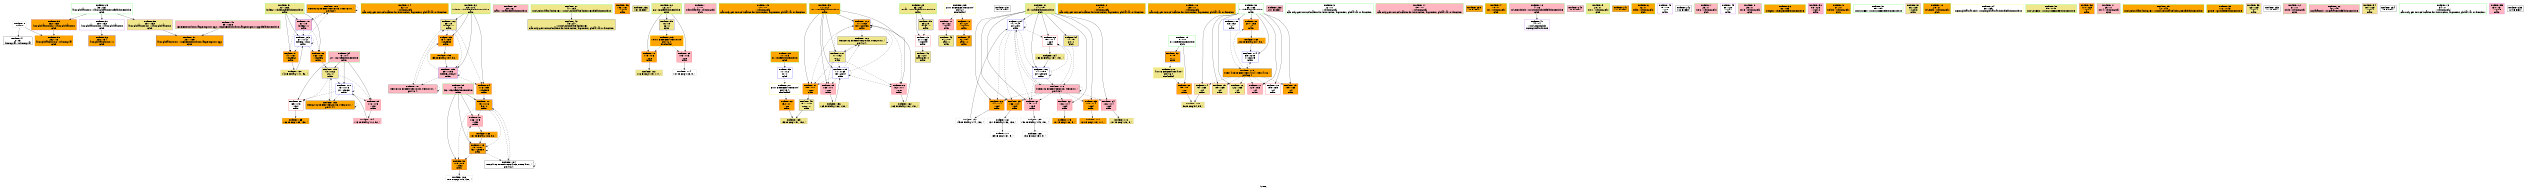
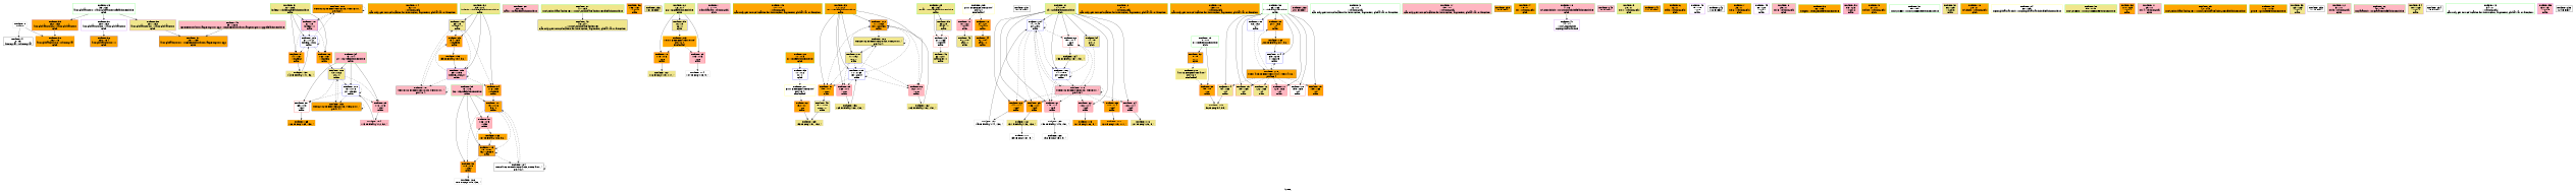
  digraph {
    label=SVFG
    node [color=green fillcolor=orange shape=record style=filled]
    edge [style=solid]
    n1 [color=grey fillcolor=white label="{NodeID: 0\nNullPtr}"]
    n2 [color=black fillcolor=white label="{NodeID: 41\n2\<--3\ndummyVal\<--dummyVal\n}"]
    n3 [color=blue label="{NodeID: 98\n232\<--3\nllvm.global_ctors_2\<--dummyVal\nGlob }" style="dotted,filled"]
    n4 [color=black label="{NodeID: 180\nMR_16V_2 = PHI(MR_16V_3, MR_16V_1, )\npts\{68 \}\n}"]
    n5 [color=blue fillcolor=lightpink label="{NodeID: 101\n67\<--9\nindex2\<--\nmain\n}"]
    n6 [color=red label="{NodeID: 81\n141\<--67\n\<--index2\nmain\n}"]
    n7 [color=red label="{NodeID: 82\n162\<--67\n\<--index2\nmain\n}"]
    n8 [color=blue fillcolor=white label="{NodeID: 103\n67\<--142\nindex2\<--inc\nmain\n}"]
    n9 [color=grey fillcolor=khaki label="{NodeID: 158\n142 = Binary(141, 92, )\n}"]
    n10 [color=blue fillcolor=khaki label="{NodeID: 108\n73\<--162\ni27\<--\nmain\n}"]
    n11 [color=blue label="{NodeID: 97\n231\<--35\nllvm.global_ctors_1\<--_GLOBAL__sub_I_WangDong_0_1.cpp\nGlob }"]
    n12 [label="{NodeID: 14\n92\<--1\n\<--dummyObj\nCan only get source location for instruction, argument, global var or function.}"]
    n13 [color=blue label="{NodeID: 111\n75\<--176\ni32\<--\nmain\n}"]
    n14 [color=red label="{NodeID: 90\n179\<--75\n\<--i32\nmain\n}"]
    n15 [color=red fillcolor=lightpink label="{NodeID: 91\n186\<--75\n\<--i32\nmain\n}"]
    n16 [color=blue label="{NodeID: 113\n75\<--187\ni32\<--inc38\nmain\n}"]
    n17 [color=black fillcolor=white label="{NodeID: 184\nMR_24V_2 = PHI(MR_24V_3, MR_24V_1, )\npts\{76 \}\n}"]
    n18 [color=grey fillcolor=white label="{NodeID: 166\n180 = cmp(179, 138, )\n}"]
    n19 [color=grey label="{NodeID: 163\n187 = Binary(186, 92, )\n}"]
    n20 [fillcolor=lightpink label="{NodeID: 28\n60\<--61\nmain\<--main_field_insensitive\n}"]
    n21 [color=black fillcolor=khaki label="{NodeID: 42\n46\<--47\n\<--_ZNSt8ios_base4InitD1Ev\nCan only get source location for instruction, argument, global var or function.}"]
    n22 [color=purple label="{NodeID: 56\n196\<--31\n\<--.str.5\nmain\n}"]
    n23 [color=black fillcolor=khaki label="{NodeID: 236\n131 = PHI()\n}"]
    n24 [color=red label="{NodeID: 70\n115\<--16\n\<--pg\nmain\n}"]
    n25 [color=grey fillcolor=khaki label="{NodeID: 167\n116 = cmp(115, 117, )\n}"]
    n26 [color=red label="{NodeID: 84\n176\<--69\n\<--index5\nmain\n}"]
    n27 [fillcolor=lightpink label="{NodeID: 1\n7\<--1\n__dso_handle\<--dummyObj\nGlob }"]
    n28 [color=black fillcolor=lightpink label="{NodeID: 181\nMR_18V_2 = PHI(MR_18V_3, MR_18V_1, )\npts\{70 \}\n}"]
    n29 [color=blue fillcolor=khaki label="{NodeID: 102\n69\<--9\nindex5\<--\nmain\n}"]
    n30 [color=red label="{NodeID: 83\n154\<--69\n\<--index5\nmain\n}"]
    n31 [color=blue fillcolor=lightpink label="{NodeID: 105\n69\<--155\nindex5\<--inc24\nmain\n}"]
    n32 [color=grey label="{NodeID: 159\n155 = Binary(154, 92, )\n}"]
    n33 [label="{NodeID: 15\n117\<--1\n\<--dummyObj\nCan only get source location for instruction, argument, global var or function.}"]
    n34 [color=blue label="{NodeID: 112\n71\<--183\nret\<--mul36\nmain\n}"]
    n35 [color=red fillcolor=lightpink label="{NodeID: 86\n182\<--71\n\<--ret\nmain\n}"]
    n36 [color=red label="{NodeID: 87\n190\<--71\n\<--ret\nmain\n}"]
    n37 [color=black fillcolor=khaki label="{NodeID: 182\nMR_20V_2 = PHI(MR_20V_3, MR_20V_1, )\npts\{72 \}\n}"]
    n38 [color=grey fillcolor=khaki label="{NodeID: 162\n183 = Binary(182, 151, )\n}"]
    n39 [color=black fillcolor=khaki label="{NodeID: 45\n191\<--190\nconv\<--\nmain\n}"]
    n40 [color=blue fillcolor=khaki label="{NodeID: 107\n71\<--92\nret\<--\nmain\n}"]
    n41 [color=grey fillcolor=khaki label="{NodeID: 169\n193 = cmp(191, 192, )\n}"]
    n42 [color=red fillcolor=lightpink label="{NodeID: 85\n168\<--71\n\<--ret\nmain\n}"]
    n43 [color=blue fillcolor=white label="{NodeID: 109\n71\<--169\nret\<--mul\nmain\n}"]
    n44 [fillcolor=khaki label="{NodeID: 29\n63\<--64\nretval\<--retval_field_insensitive\nmain\n}"]
    n45 [color=red fillcolor=white label="{NodeID: 73\n211\<--63\n\<--retval\nmain\n}"]
    n46 [color=blue fillcolor=khaki label="{NodeID: 99\n63\<--9\nretval\<--\nmain\n}"]
    n47 [color=black fillcolor=khaki label="{NodeID: 46\n62\<--211\nmain_ret\<--\nmain\n}"]
    n48 [color=yellow fillcolor=white label="{NodeID: 209\n2V_1 = ENCHI(MR_2V_0)\npts\{1 \}\nFun[main]}" style="double,filled"]
    n49 [color=red fillcolor=lightpink label="{NodeID: 71\n78\<--22\n\<--stdin\nmain\n}"]
    n50 [color=red label="{NodeID: 72\n84\<--27\n\<--stdout\nmain\n}"]
    n51 [color=black fillcolor=khaki label="{NodeID: 43\n81\<--78\ncall\<--\nmain\n}"]
    n52 [color=black label="{NodeID: 44\n87\<--84\ncall1\<--\nmain\n}"]
    n53 [color=purple fillcolor=white label="{NodeID: 57\n230\<--33\nllvm.global_ctors_0\<--llvm.global_ctors\nGlob }"]
    n54 [color=blue label="{NodeID: 96\n230\<--34\nllvm.global_ctors_0\<--\nGlob }"]
    n55 [color=black fillcolor=white label="{NodeID: 237\n197 = PHI()\n}"]
    n56 [color=grey fillcolor=lightpink label="{NodeID: 154\n173 = Binary(172, 92, )\n}"]
    n57 [color=blue fillcolor=white label="{NodeID: 110\n73\<--173\ni27\<--inc31\nmain\n}"]
    n58 [color=black label="{NodeID: 183\nMR_22V_2 = PHI(MR_22V_3, MR_22V_1, )\npts\{74 \}\n}"]
    n59 [color=red fillcolor=white label="{NodeID: 88\n165\<--73\n\<--i27\nmain\n}"]
    n60 [color=red fillcolor=lightpink label="{NodeID: 89\n172\<--73\n\<--i27\nmain\n}"]
    n61 [color=grey label="{NodeID: 165\n166 = cmp(165, 138, )\n}"]
    n62 [color=grey fillcolor=white label="{NodeID: 168\n152 = cmp(150, 9, )\n}"]
    n63 [color=grey fillcolor=khaki label="{NodeID: 156\n169 = Binary(168, 138, )\n}"]
    n64 [label="{NodeID: 2\n9\<--1\n\<--dummyObj\nCan only get source location for instruction, argument, global var or function.}"]
    n65 [label="{NodeID: 16\n138\<--1\n\<--dummyObj\nCan only get source location for instruction, argument, global var or function.}"]
    n66 [fillcolor=white label="{NodeID: 30\n65\<--66\ni\<--i_field_insensitive\nmain\n}"]
    n67 [color=red fillcolor=khaki label="{NodeID: 74\n94\<--65\n\<--i\nmain\n}"]
    n68 [color=red fillcolor=khaki label="{NodeID: 75\n109\<--65\n\<--i\nmain\n}"]
    n69 [color=red fillcolor=khaki label="{NodeID: 76\n122\<--65\n\<--i\nmain\n}"]
    n70 [color=red fillcolor=lightpink label="{NodeID: 77\n129\<--65\n\<--i\nmain\n}"]
    n71 [color=red fillcolor=white label="{NodeID: 78\n195\<--65\n\<--i\nmain\n}"]
    n72 [color=red label="{NodeID: 79\n199\<--65\n\<--i\nmain\n}"]
    n73 [color=red label="{NodeID: 80\n207\<--65\n\<--i\nmain\n}"]
    n74 [color=blue fillcolor=white label="{NodeID: 100\n65\<--92\ni\<--\nmain\n}"]
    n75 [color=blue fillcolor=white label="{NodeID: 114\n65\<--208\ni\<--inc49\nmain\n}"]
    n76 [color=grey fillcolor=khaki label="{NodeID: 175\n96 = cmp(94, 95, )\n}"]
    n77 [color=grey label="{NodeID: 160\n208 = Binary(207, 92, )\n}"]
    n78 [color=black label="{NodeID: 179\nMR_14V_3 = PHI(MR_14V_4, MR_14V_2, )\npts\{66 \}\n}"]
    n79 [color=yellow fillcolor=khaki label="{NodeID: 210\n4V_1 = ENCHI(MR_4V_0)\npts\{10 \}\nFun[main]}" style="double,filled"]
    n80 [color=red label="{NodeID: 60\n95\<--8\n\<--T\nmain\n}"]
    n81 [color=purple fillcolor=khaki label="{NodeID: 58\n231\<--33\nllvm.global_ctors_1\<--llvm.global_ctors\nGlob }"]
    n82 [color=black fillcolor=lightpink label="{NodeID: 238\n201 = PHI()\n}"]
    n83 [color=grey fillcolor=white label="{NodeID: 155\n150 = Binary(149, 151, )\n}"]
    n84 [fillcolor=white label="{NodeID: 3\n12\<--1\n\<--dummyObj\nCan only get source location for instruction, argument, global var or function.}"]
    n85 [fillcolor=lightpink label="{NodeID: 17\n151\<--1\n\<--dummyObj\nCan only get source location for instruction, argument, global var or function.}"]
    n86 [fillcolor=khaki label="{NodeID: 31\n67\<--68\nindex2\<--index2_field_insensitive\nmain\n}"]
    n87 [color=yellow fillcolor=white label="{NodeID: 211\n6V_1 = ENCHI(MR_6V_0)\npts\{13 \}\nFun[main]}" style="double,filled"]
    n88 [color=red label="{NodeID: 61\n192\<--11\n\<--N\nmain\n}"]
    n89 [color=purple label="{NodeID: 59\n232\<--33\nllvm.global_ctors_2\<--llvm.global_ctors\nGlob }"]
    n90 [color=black label="{NodeID: 239\n88 = PHI()\n}"]
    n91 [color=grey label="{NodeID: 170\n120 = cmp(119, 117, )\n}"]
    n92 [label="{NodeID: 4\n18\<--1\n.str\<--dummyObj\nGlob }"]
    n93 [fillcolor=lightpink label="{NodeID: 18\n4\<--6\n_ZStL8__ioinit\<--_ZStL8__ioinit_field_insensitive\nGlob }"]
    n94 [color=purple fillcolor=white label="{NodeID: 47\n44\<--4\n\<--_ZStL8__ioinit\n__cxx_global_var_init\n}"]
    n95 [fillcolor=khaki label="{NodeID: 32\n69\<--70\nindex5\<--index5_field_insensitive\nmain\n}"]
    n96 [color=black fillcolor=lightpink label="{NodeID: 240\n98 = PHI()\n}"]
    n97 [color=grey fillcolor=white label="{NodeID: 157\n145 = Binary(144, 138, )\n}"]
    n98 [color=blue fillcolor=white label="{NodeID: 104\n14\<--145\npd\<--div\nmain\n}"]
    n99 [color=red label="{NodeID: 65\n136\<--14\n\<--pd\nmain\n}"]
    n100 [color=red label="{NodeID: 66\n144\<--14\n\<--pd\nmain\n}"]
    n101 [color=red fillcolor=lightpink label="{NodeID: 67\n149\<--14\n\<--pd\nmain\n}"]
    n102 [color=red fillcolor=white label="{NodeID: 68\n157\<--14\n\<--pd\nmain\n}"]
    n103 [color=blue fillcolor=white label="{NodeID: 106\n14\<--158\npd\<--div25\nmain\n}"]
    n104 [color=black fillcolor=lightpink label="{NodeID: 178\nMR_8V_2 = PHI(MR_8V_3, MR_8V_1, )\npts\{15 \}\n}"]
-   n105 [color=grey fillcolor=white label="{NodeID: 161\n137 = Binary(136, 138, )\n}"]
+   n105 [color=grey fillcolor=khaki label="{NodeID: 161\n137 = Binary(136, 138, )\n}"]
    n106 [color=grey fillcolor=khaki label="{NodeID: 164\n158 = Binary(157, 151, )\n}"]
    n107 [color=red fillcolor=lightpink label="{NodeID: 62\n106\<--14\n\<--pd\nmain\n}"]
    n108 [color=red label="{NodeID: 63\n119\<--14\n\<--pd\nmain\n}"]
    n109 [color=red fillcolor=lightpink label="{NodeID: 64\n126\<--14\n\<--pd\nmain\n}"]
    n110 [color=grey fillcolor=white label="{NodeID: 171\n139 = cmp(137, 9, )\n}"]
    n111 [fillcolor=khaki label="{NodeID: 5\n20\<--1\n.str.1\<--dummyObj\nGlob }"]
    n112 [fillcolor=white label="{NodeID: 19\n8\<--10\nT\<--T_field_insensitive\nGlob }"]
    n113 [color=blue label="{NodeID: 92\n8\<--9\nT\<--\nGlob }"]
    n114 [label="{NodeID: 33\n71\<--72\nret\<--ret_field_insensitive\nmain\n}"]
    n115 [color=yellow label="{NodeID: 213\n10V_1 = ENCHI(MR_10V_0)\npts\{17 \}\nFun[main]}" style="double,filled"]
    n116 [color=red fillcolor=lightpink label="{NodeID: 69\n103\<--16\n\<--pg\nmain\n}"]
    n117 [color=grey fillcolor=white label="{NodeID: 174\n104 = cmp(103, 9, )\n}"]
    n118 [color=black label="{NodeID: 241\n101 = PHI()\n}"]
    n119 [color=grey fillcolor=khaki label="{NodeID: 172\n127 = cmp(126, 9, )\n}"]
    n120 [label="{NodeID: 6\n22\<--1\nstdin\<--dummyObj\nGlob }"]
    n121 [label="{NodeID: 20\n11\<--13\nN\<--N_field_insensitive\nGlob }"]
    n122 [color=blue fillcolor=white label="{NodeID: 93\n11\<--12\nN\<--\nGlob }"]
    n123 [fillcolor=lightpink label="{NodeID: 34\n73\<--74\ni27\<--i27_field_insensitive\nmain\n}"]
    n124 [color=purple fillcolor=white label="{NodeID: 48\n79\<--18\n\<--.str\nmain\n}"]
    n125 [color=grey label="{NodeID: 173\n107 = cmp(106, 9, )\n}"]
    n126 [color=black fillcolor=white label="{NodeID: 242\n102 = PHI()\n}"]
-   n127 [fillcolor=lightpink label="{NodeID: 7\n23\<--1\n.str.2\<--dummyObj\nGlob }"]
+   n127 [label="{NodeID: 7\n23\<--1\n.str.2\<--dummyObj\nGlob }"]
    n128 [fillcolor=khaki label="{NodeID: 21\n14\<--15\npd\<--pd_field_insensitive\nGlob }"]
    n129 [color=blue fillcolor=khaki label="{NodeID: 94\n14\<--9\npd\<--\nGlob }"]
    n130 [fillcolor=lightpink label="{NodeID: 35\n75\<--76\ni32\<--i32_field_insensitive\nmain\n}"]
    n131 [color=purple fillcolor=white label="{NodeID: 49\n80\<--20\n\<--.str.1\nmain\n}"]
    n132 [fillcolor=lightpink label="{NodeID: 8\n25\<--1\n.str.3\<--dummyObj\nGlob }"]
    n133 [fillcolor=khaki label="{NodeID: 22\n16\<--17\npg\<--pg_field_insensitive\nGlob }"]
    n134 [color=blue fillcolor=khaki label="{NodeID: 95\n16\<--9\npg\<--\nGlob }"]
    n135 [label="{NodeID: 36\n82\<--83\nfreopen\<--freopen_field_insensitive\n}"]
    n136 [color=purple fillcolor=lightpink label="{NodeID: 50\n85\<--23\n\<--.str.2\nmain\n}"]
    n137 [label="{NodeID: 9\n27\<--1\nstdout\<--dummyObj\nGlob }"]
    n138 [fillcolor=white label="{NodeID: 23\n33\<--37\nllvm.global_ctors\<--llvm.global_ctors_field_insensitive\nGlob }"]
    n139 [fillcolor=white label="{NodeID: 37\n89\<--90\n_ZNSirsERi\<--_ZNSirsERi_field_insensitive\n}"]
    n140 [color=purple fillcolor=khaki label="{NodeID: 51\n86\<--25\n\<--.str.3\nmain\n}"]
    n141 [label="{NodeID: 10\n28\<--1\n_ZSt3cin\<--dummyObj\nGlob }"]
    n142 [color=yellow fillcolor=white label="{NodeID: 24\n38\<--39\n__cxx_global_var_init\<--__cxx_global_var_init_field_insensitive\n}"]
    n143 [fillcolor=khaki label="{NodeID: 38\n99\<--100\n_ZNSirsERx\<--_ZNSirsERx_field_insensitive\n}"]
    n144 [color=purple label="{NodeID: 52\n110\<--29\n\<--.str.4\nmain\n}"]
    n145 [fillcolor=lightpink label="{NodeID: 11\n29\<--1\n.str.4\<--dummyObj\nGlob }"]
    n146 [label="{NodeID: 25\n42\<--43\n_ZNSt8ios_base4InitC1Ev\<--_ZNSt8ios_base4InitC1Ev_field_insensitive\n}"]
    n147 [label="{NodeID: 39\n112\<--113\nprintf\<--printf_field_insensitive\n}"]
    n148 [color=purple fillcolor=khaki label="{NodeID: 53\n123\<--29\n\<--.str.4\nmain\n}"]
    n149 [color=black fillcolor=white label="{NodeID: 233\n111 = PHI()\n}"]
    n150 [fillcolor=lightpink label="{NodeID: 12\n31\<--1\n.str.5\<--dummyObj\nGlob }"]
    n151 [fillcolor=lightpink label="{NodeID: 26\n48\<--49\n__cxa_atexit\<--__cxa_atexit_field_insensitive\n}"]
    n152 [fillcolor=lightpink label="{NodeID: 40\n35\<--226\n_GLOBAL__sub_I_WangDong_0_1.cpp\<--_GLOBAL__sub_I_WangDong_0_1.cpp_field_insensitive\n}"]
    n153 [color=purple fillcolor=khaki label="{NodeID: 54\n200\<--29\n\<--.str.4\nmain\n}"]
    n154 [color=black fillcolor=white label="{NodeID: 234\n45 = PHI()\n}"]
    n155 [fillcolor=white label="{NodeID: 13\n34\<--1\n\<--dummyObj\nCan only get source location for instruction, argument, global var or function.}"]
    n156 [fillcolor=khaki label="{NodeID: 27\n47\<--53\n_ZNSt8ios_base4InitD1Ev\<--_ZNSt8ios_base4InitD1Ev_field_insensitive\n}"]
    n157 [color=purple fillcolor=lightpink label="{NodeID: 55\n130\<--31\n\<--.str.5\nmain\n}"]
    n158 [color=black fillcolor=white label="{NodeID: 235\n124 = PHI()\n}"]
    n1 -> n2
    n1 -> n3
    n4 -> n4 [style=dashed]
    n4 -> n5 [style=dashed]
    n5 -> n4 [style=dashed]
    n5 -> n6 [style=dashed]
    n5 -> n7 [style=dashed]
    n5 -> n8 [style=dashed]
    n6 -> n9
    n7 -> n10
    n8 -> n4 [style=dashed]
    n8 -> n6 [style=dashed]
    n8 -> n7 [style=dashed]
    n8 -> n8 [style=dashed]
    n9 -> n8
    n10 -> n57 [style=dashed]
    n10 -> n58 [style=dashed]
    n10 -> n59 [style=dashed]
    n10 -> n60 [style=dashed]
    n13 -> n14 [style=dashed]
    n13 -> n15 [style=dashed]
    n13 -> n16 [style=dashed]
    n13 -> n17 [style=dashed]
    n14 -> n18
    n15 -> n19
    n16 -> n14 [style=dashed]
    n16 -> n15 [style=dashed]
    n16 -> n16 [style=dashed]
    n16 -> n17 [style=dashed]
    n17 -> n13 [style=dashed]
    n17 -> n17 [style=dashed]
    n19 -> n16
    n24 -> n25
    n26 -> n13
    n28 -> n28 [style=dashed]
    n28 -> n29 [style=dashed]
    n29 -> n26 [style=dashed]
    n29 -> n28 [style=dashed]
    n29 -> n30 [style=dashed]
    n29 -> n31 [style=dashed]
    n30 -> n32
    n31 -> n26 [style=dashed]
    n31 -> n28 [style=dashed]
    n31 -> n30 [style=dashed]
    n31 -> n31 [style=dashed]
    n32 -> n31
    n34 -> n34 [style=dashed]
    n34 -> n35 [style=dashed]
    n34 -> n36 [style=dashed]
    n34 -> n37 [style=dashed]
    n35 -> n38
    n36 -> n39
    n37 -> n37 [style=dashed]
    n37 -> n40 [style=dashed]
    n38 -> n34
    n39 -> n41
    n40 -> n34 [style=dashed]
    n40 -> n35 [style=dashed]
    n40 -> n36 [style=dashed]
    n40 -> n37 [style=dashed]
    n40 -> n42 [style=dashed]
    n40 -> n43 [style=dashed]
    n42 -> n63
    n43 -> n34 [style=dashed]
    n43 -> n35 [style=dashed]
    n43 -> n36 [style=dashed]
    n43 -> n37 [style=dashed]
    n43 -> n42 [style=dashed]
    n43 -> n43 [style=dashed]
    n44 -> n45
    n44 -> n46
    n45 -> n47
    n46 -> n45 [style=dashed]
    n48 -> n49 [style=dashed]
    n48 -> n50 [style=dashed]
    n49 -> n51
    n50 -> n52
    n53 -> n54
    n56 -> n57
    n57 -> n57 [style=dashed]
    n57 -> n58 [style=dashed]
    n57 -> n59 [style=dashed]
    n57 -> n60 [style=dashed]
    n58 -> n10 [style=dashed]
    n58 -> n58 [style=dashed]
    n59 -> n61
    n60 -> n56
    n63 -> n43
    n66 -> n67
    n66 -> n68
    n66 -> n69
    n66 -> n70
    n66 -> n71
    n66 -> n72
    n66 -> n73
    n66 -> n74
    n66 -> n75
    n67 -> n76
    n73 -> n77
    n74 -> n78 [style=dashed]
    n75 -> n78 [style=dashed]
    n77 -> n75
    n78 -> n67 [style=dashed]
    n78 -> n68 [style=dashed]
    n78 -> n69 [style=dashed]
    n78 -> n70 [style=dashed]
    n78 -> n71 [style=dashed]
    n78 -> n72 [style=dashed]
    n78 -> n73 [style=dashed]
    n78 -> n75 [style=dashed]
    n79 -> n80 [style=dashed]
    n80 -> n76
    n81 -> n11
    n83 -> n62
    n86 -> n5
    n86 -> n6
    n86 -> n7
    n86 -> n8
    n87 -> n88 [style=dashed]
    n88 -> n41
    n89 -> n3
    n93 -> n94
    n95 -> n26
    n95 -> n29
    n95 -> n30
    n95 -> n31
    n97 -> n98
    n98 -> n98 [style=dashed]
    n98 -> n99 [style=dashed]
    n98 -> n100 [style=dashed]
    n98 -> n101 [style=dashed]
    n98 -> n102 [style=dashed]
    n98 -> n103 [style=dashed]
    n98 -> n104 [style=dashed]
    n99 -> n105
    n100 -> n97
    n101 -> n83
    n102 -> n106
    n103 -> n101 [style=dashed]
    n103 -> n102 [style=dashed]
    n103 -> n103 [style=dashed]
    n103 -> n104 [style=dashed]
    n104 -> n98 [style=dashed]
    n104 -> n99 [style=dashed]
    n104 -> n100 [style=dashed]
    n104 -> n101 [style=dashed]
    n104 -> n102 [style=dashed]
    n104 -> n104 [style=dashed]
    n104 -> n107 [style=dashed]
    n104 -> n108 [style=dashed]
    n104 -> n109 [style=dashed]
    n105 -> n110
    n106 -> n103
    n107 -> n125
    n108 -> n91
    n109 -> n119
    n112 -> n80
    n112 -> n113
    n113 -> n79 [style=dashed]
    n114 -> n34
    n114 -> n35
    n114 -> n36
    n114 -> n40
    n114 -> n42
    n114 -> n43
    n115 -> n24 [style=dashed]
    n115 -> n116 [style=dashed]
    n116 -> n117
    n121 -> n122
    n122 -> n87 [style=dashed]
    n123 -> n10
    n123 -> n57
    n123 -> n59
    n123 -> n60
    n128 -> n98
    n128 -> n99
    n128 -> n100
    n128 -> n101
    n128 -> n102
    n128 -> n103
    n128 -> n107
    n128 -> n108
    n128 -> n109
    n128 -> n129
    n129 -> n104 [style=dashed]
    n130 -> n13
    n130 -> n14
    n130 -> n15
    n130 -> n16
    n133 -> n24
    n133 -> n116
    n133 -> n134
    n134 -> n115 [style=dashed]
    n138 -> n53
    n138 -> n81
    n138 -> n89
    n152 -> n11
    n156 -> n21
  }
